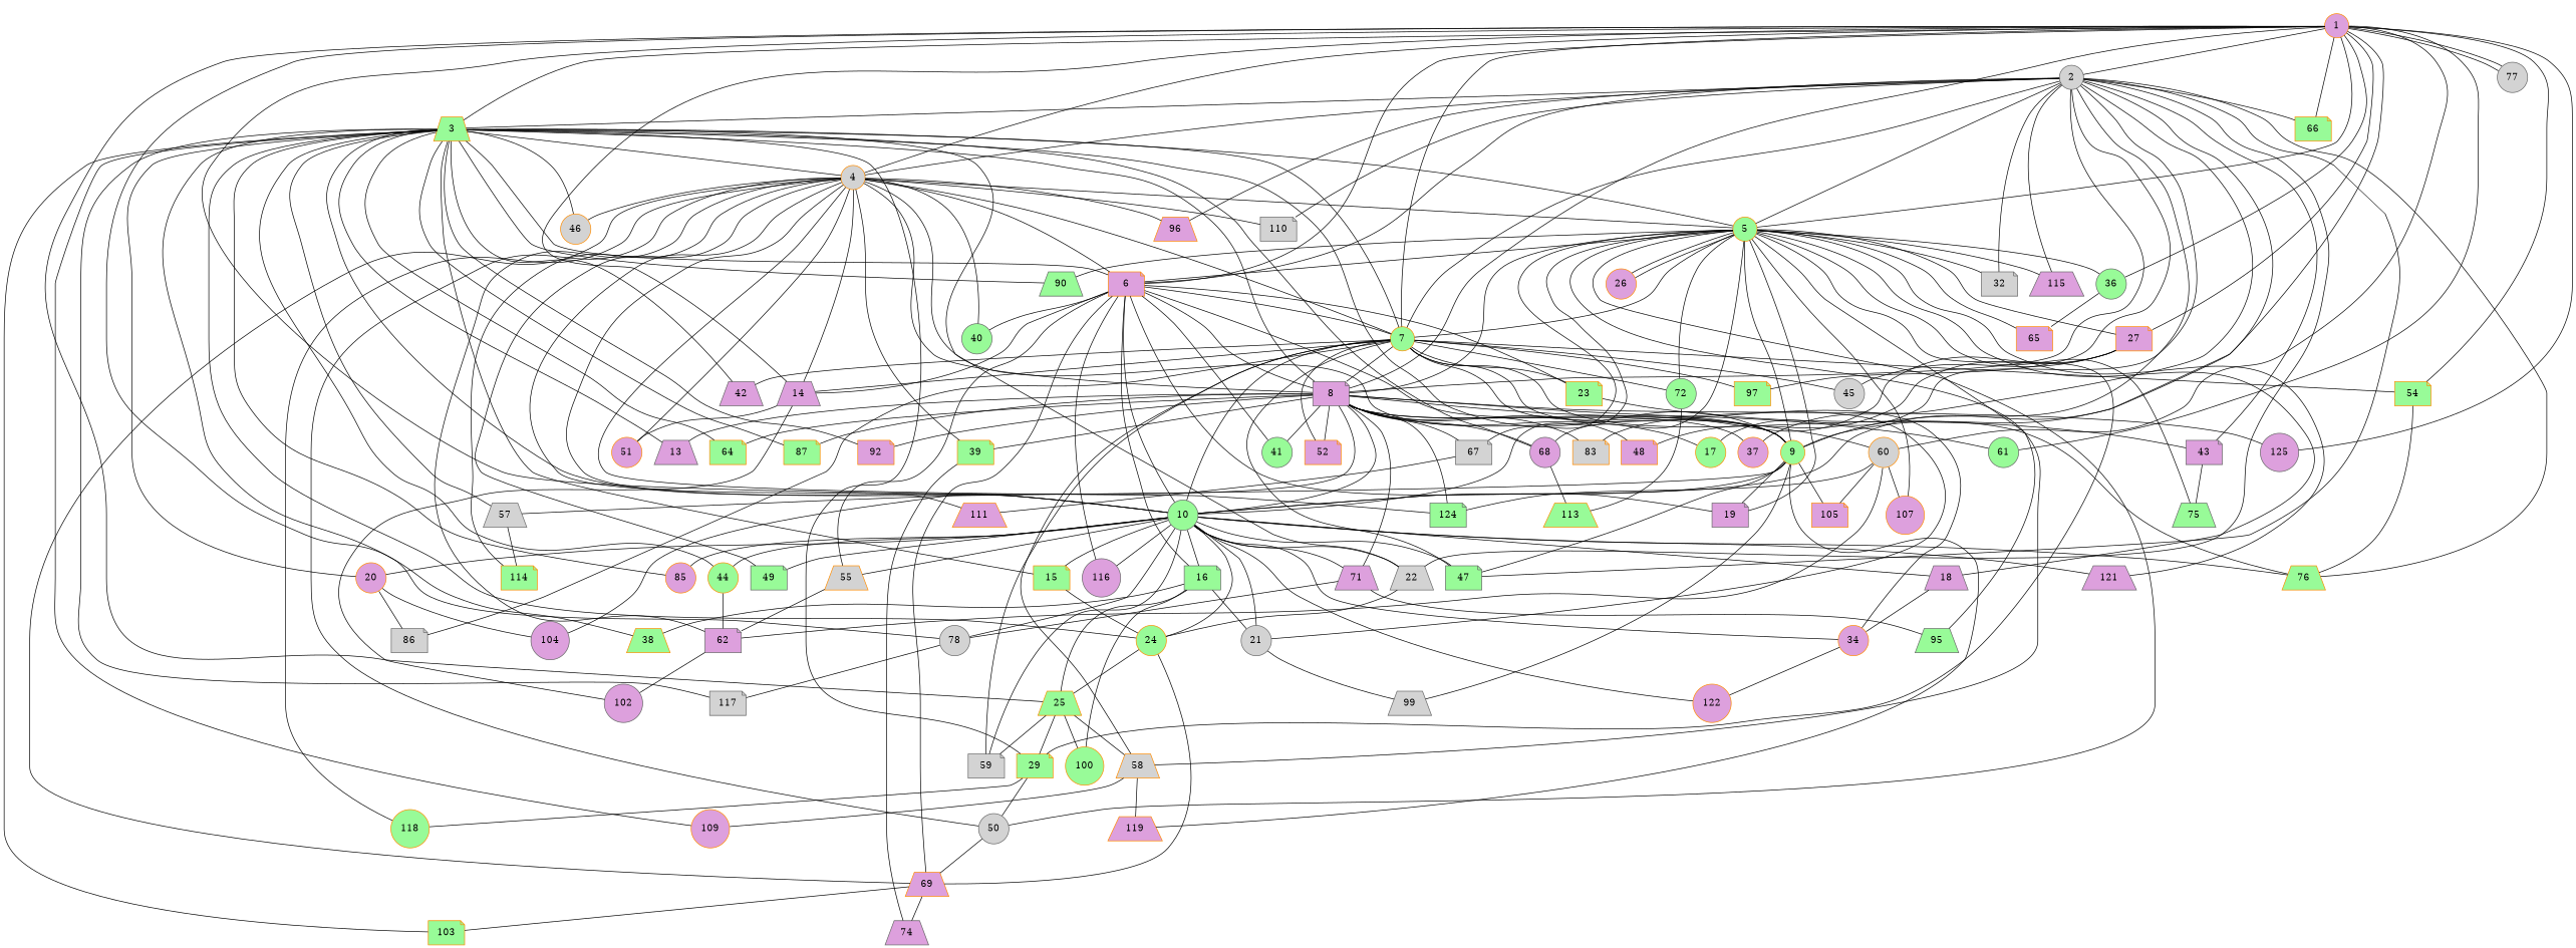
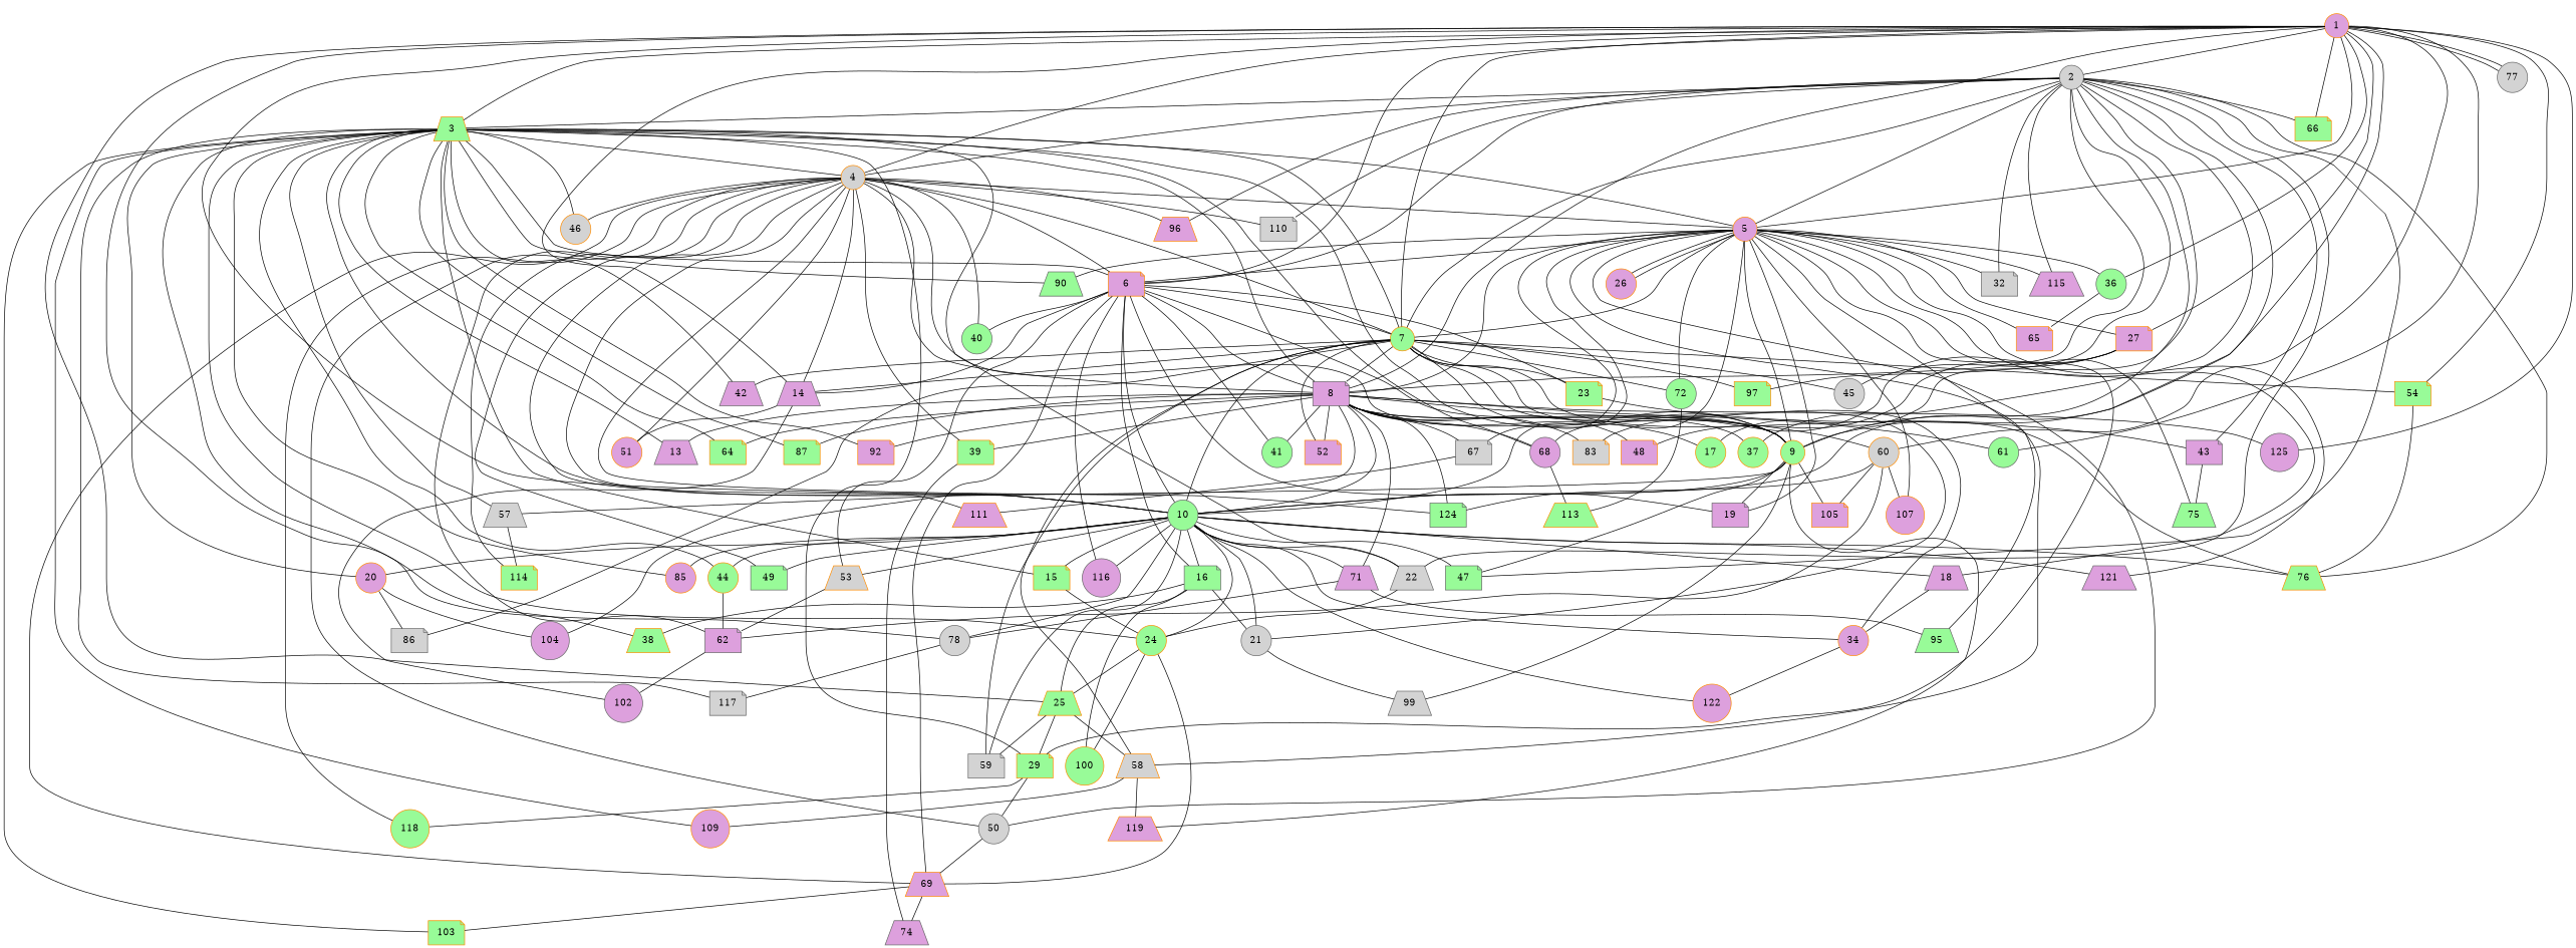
  graph {
    node [color=darkorange fillcolor=palegreen shape=circle style=filled]
    1 [fillcolor=plum super="+63"]
    2 [color=gray40 fillcolor=lightgrey super="+56"]
    3 [shape=trapezium super="+12"]
    4 [fillcolor=lightgrey super="+28"]
-   5 [super="+112"]
+   5 [fillcolor=plum super="+112"]
    6 [fillcolor=plum shape=note super="+106"]
    7 [super="+53"]
    8 [color=gray40 fillcolor=plum shape=note super="+11"]
    9 [super="+81"]
    10 [color=gray40 super="+31"]
    14 [color=gray40 fillcolor=plum shape=trapezium super="+33"]
    25 [shape=trapezium super="+101"]
    27 [fillcolor=plum shape=note]
    36 [color=gray40]
    54 [shape=note super="+84"]
    60 [fillcolor=lightgrey super="+127"]
    61 [color=gray40]
    66 [shape=note]
    77 [color=gray40 fillcolor=lightgrey]
    78 [color=gray40 fillcolor=lightgrey]
    125 [color=gray40 fillcolor=plum]
    17
    22 [color=gray40 fillcolor=lightgrey shape=trapezium super="+30"]
    32 [color=gray40 fillcolor=lightgrey shape=note]
-   37 [fillcolor=plum]
+   37
    43 [color=gray40 fillcolor=plum shape=note]
    47 [color=gray40 shape=note super="+120"]
    76 [shape=trapezium super="+88"]
    96 [fillcolor=plum shape=trapezium]
    97 [shape=note]
    110 [color=gray40 fillcolor=lightgrey shape=note]
    115 [color=gray40 fillcolor=plum shape=trapezium]
    13 [color=gray40 fillcolor=plum shape=trapezium]
    15 [shape=note]
    20 [fillcolor=plum]
    24 [super="+89"]
    29 [shape=note super="+123"]
    38 [shape=trapezium]
    42 [color=gray40 fillcolor=plum shape=trapezium]
    44
    46 [fillcolor=lightgrey]
    57 [color=gray40 fillcolor=lightgrey shape=trapezium super="+73"]
    64 [shape=note]
    68 [color=gray40 fillcolor=plum super="+80"]
    85 [fillcolor=plum]
    87 [shape=note]
    90 [color=gray40 shape=trapezium]
    92 [fillcolor=plum shape=note]
    103 [shape=note]
    109 [fillcolor=plum]
    117 [color=gray40 fillcolor=lightgrey shape=note]
    39 [shape=note]
    40 [color=gray40]
    49 [color=gray40 shape=note]
    50 [color=gray40 fillcolor=lightgrey super="+108"]
    51 [fillcolor=plum]
    62 [color=gray40 fillcolor=plum shape=note super="+82"]
    69 [fillcolor=plum shape=trapezium super="+91"]
    111 [fillcolor=plum shape=trapezium]
    114 [shape=note]
    118
    124 [color=gray40 shape=note]
    18 [color=gray40 fillcolor=plum shape=trapezium]
    19 [color=gray40 fillcolor=plum shape=note super="+98"]
    26 [fillcolor=plum]
    58 [fillcolor=lightgrey shape=trapezium super="+70"]
    65 [fillcolor=plum shape=note]
    67 [color=gray40 fillcolor=lightgrey shape=note]
    72 [color=gray40]
    75 [color=gray40 shape=trapezium]
    95 [color=gray40 shape=trapezium]
    107 [fillcolor=plum]
    121 [color=gray40 fillcolor=plum shape=trapezium]
    16 [color=gray40 shape=note super="+126"]
    23 [shape=note]
    41 [color=gray40]
-   55 [fillcolor=lightgrey shape=trapezium super="+94"]
+   55 [fillcolor=lightgrey shape=trapezium super="+94" label=53]
    116 [color=gray40 fillcolor=plum]
    21 [color=gray40 fillcolor=lightgrey]
    34 [fillcolor=plum super="+35"]
    45 [color=gray40 fillcolor=lightgrey]
    52 [fillcolor=plum shape=note]
    59 [color=gray40 fillcolor=lightgrey shape=note super="+93"]
    86 [color=gray40 fillcolor=lightgrey shape=note]
    48 [fillcolor=plum shape=note]
    71 [color=gray40 fillcolor=plum shape=trapezium super="+79"]
    83 [fillcolor=lightgrey shape=note]
    104 [color=gray40 fillcolor=plum]
    99 [color=gray40 fillcolor=lightgrey shape=trapezium]
    105 [fillcolor=plum shape=note]
    119 [fillcolor=plum shape=trapezium]
    122 [fillcolor=plum]
    102 [color=gray40 fillcolor=plum]
    100
    113 [shape=trapezium]
    74 [color=gray40 fillcolor=plum shape=trapezium]
    1 -- 2
    1 -- 3
    1 -- 4
    1 -- 5 [weight=2]
    1 -- 6
    1 -- 7
    1 -- 8
    1 -- 9
    1 -- 10
    1 -- 14
    1 -- 25
    1 -- 27
    1 -- 36
    1 -- 54
    1 -- 60
    1 -- 61
    1 -- 66
    1 -- 77
    1 -- 77
    1 -- 78
    1 -- 125
    2 -- 3
    2 -- 4
    2 -- 5
    2 -- 6
    2 -- 7
    2 -- 8
    2 -- 9
    2 -- 10
    2 -- 66
    2 -- 17
    2 -- 22
    2 -- 32
    2 -- 37
    2 -- 43
    2 -- 47
    2 -- 76
    2 -- 96
    2 -- 97
    2 -- 110
    2 -- 115
    3 -- 4
    3 -- 5
    3 -- 6
    3 -- 7 [weight=2]
    3 -- 8
    3 -- 9
    3 -- 10
    3 -- 22
    3 -- 13
    3 -- 15
    3 -- 20
    3 -- 24
    3 -- 29
    3 -- 38
    3 -- 42
    3 -- 44
    3 -- 46
    3 -- 57
    3 -- 64
    3 -- 68
    3 -- 85
    3 -- 87
    3 -- 90
    3 -- 92
    3 -- 103
    3 -- 109
    3 -- 117
    4 -- 5
    4 -- 6
    4 -- 7
    4 -- 8
    4 -- 9
    4 -- 10
    4 -- 14
    4 -- 96
    4 -- 110
    4 -- 46
    4 -- 39
    4 -- 40
    4 -- 49
    4 -- 50
    4 -- 51
    4 -- 62
    4 -- 69
    4 -- 111
    4 -- 114
    4 -- 118
    4 -- 124
    5 -- 6
    5 -- 7
    5 -- 8
    5 -- 9
    5 -- 10
    5 -- 27
    5 -- 36
    5 -- 32
    5 -- 115
    5 -- 29
    5 -- 68
    5 -- 90
    5 -- 50
    5 -- 18
    5 -- 19
    5 -- 26
    5 -- 26
    5 -- 58
    5 -- 65
    5 -- 67
    5 -- 72
    5 -- 75
    5 -- 95
    5 -- 107
    5 -- 121
    6 -- 7
    6 -- 8
    6 -- 9
    6 -- 10
    6 -- 14
    6 -- 40
    6 -- 69
    6 -- 19
    6 -- 16 [weight=3]
    6 -- 23
    6 -- 41
    6 -- 55
    6 -- 116
    7 -- 8
-   7 -- 47 [weight=2]
+   7 -- 9 [weight=2]
    7 -- 10
    7 -- 14
    7 -- 54
    7 -- 76
    7 -- 97
    7 -- 42
    7 -- 58
    7 -- 72
    7 -- 23
    7 -- 21
    7 -- 34
    7 -- 45
    7 -- 52
    7 -- 59
    7 -- 86
    8 -- 9
    8 -- 10 [weight=2]
    8 -- 60
    8 -- 61
    8 -- 125
    8 -- 17
    8 -- 37
    8 -- 13
    8 -- 64
    8 -- 68
    8 -- 87
    8 -- 92
    8 -- 39
    8 -- 124
    8 -- 67
    8 -- 41
    8 -- 52
    8 -- 48
    8 -- 71
    8 -- 83
    8 -- 104
    9 -- 10
    9 -- 47
    9 -- 57 [weight=2]
    9 -- 19
    9 -- 99
    9 -- 105
    9 -- 119
    10 -- 78
    10 -- 22
    10 -- 47
    10 -- 76
    10 -- 15
    10 -- 20
    10 -- 24
    10 -- 44
    10 -- 85
    10 -- 49
    10 -- 18
    10 -- 121
    10 -- 16
    10 -- 55
    10 -- 116
    10 -- 21
    10 -- 34
    10 -- 59
    10 -- 71
    10 -- 122
    14 -- 51
    14 -- 102
    25 -- 29
    25 -- 58
    25 -- 59
-   25 -- 100
+   24 -- 100
    27 -- 45
    27 -- 48
    27 -- 83
    36 -- 65
    54 -- 76
    60 -- 62
    60 -- 124
    60 -- 107
    60 -- 105
    78 -- 117
    22 -- 24
    43 -- 75
    15 -- 24
    20 -- 86
    20 -- 104
    24 -- 25
    24 -- 69
    29 -- 50
    29 -- 118
    44 -- 62
    57 -- 114
    68 -- 113
    39 -- 74
    50 -- 69
    62 -- 102
    69 -- 103
    69 -- 74
    18 -- 34
    58 -- 109
    58 -- 119
    67 -- 111
    72 -- 113
    16 -- 25
    16 -- 38
    16 -- 21
    16 -- 100
    23 -- 43
    55 -- 62
    21 -- 99
    34 -- 122
    71 -- 78
    71 -- 95
  }
